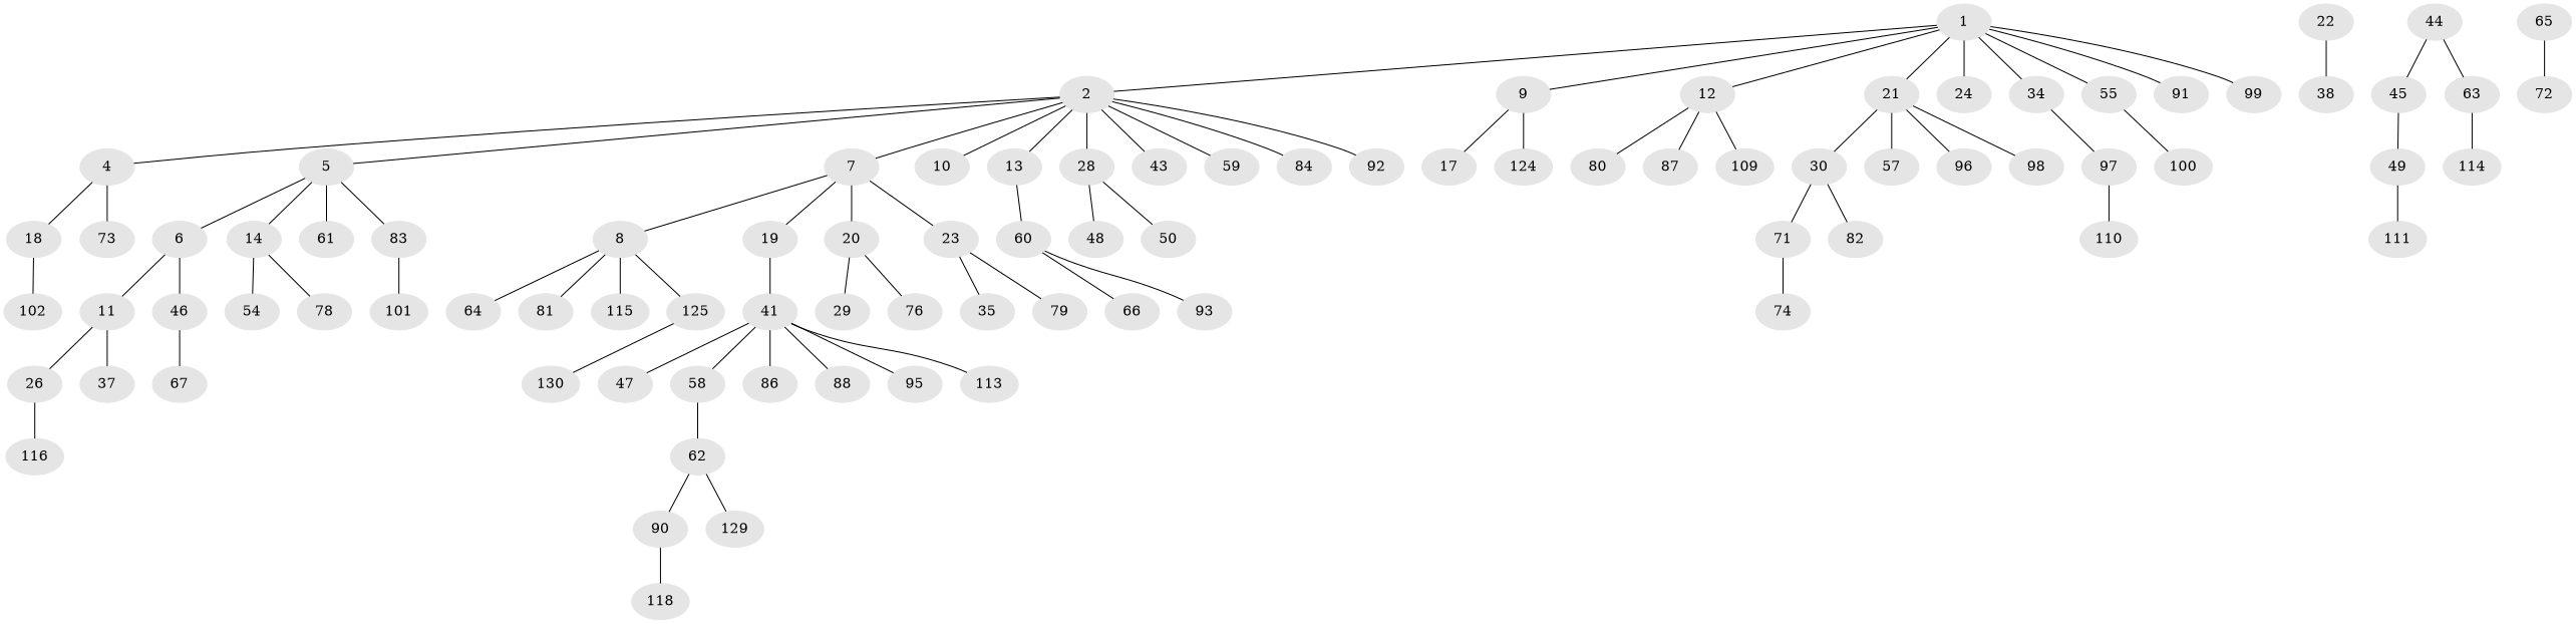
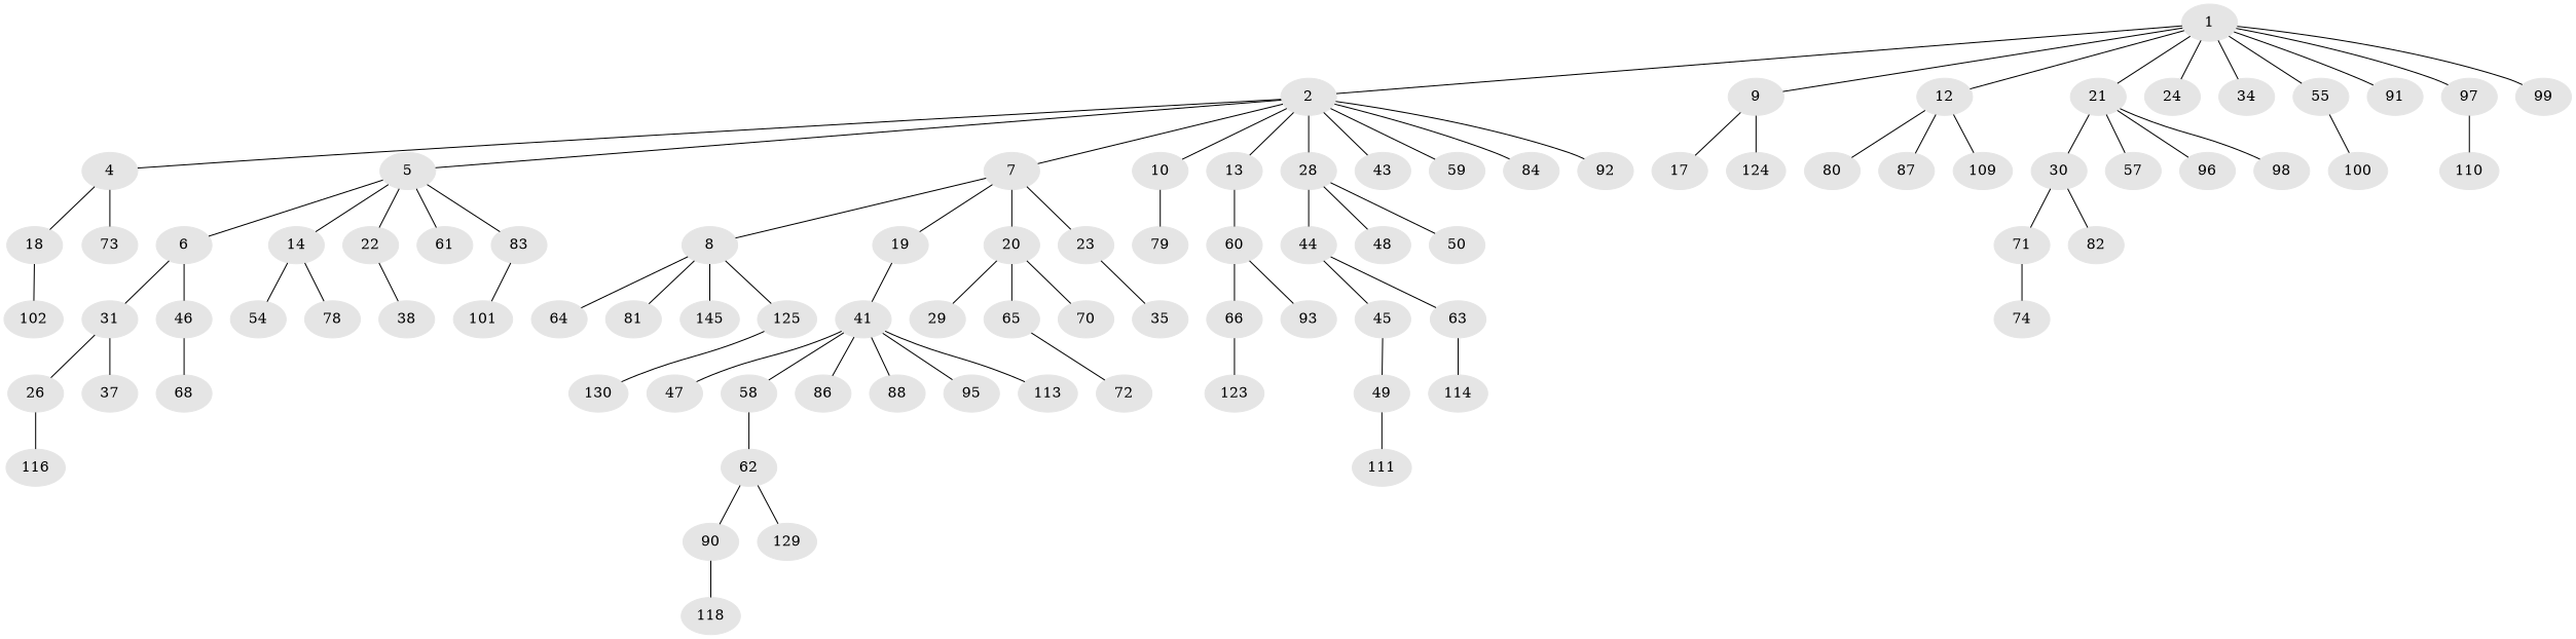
  graph {
    node [color=gray90 style=filled]
    1 [super="+15"]
    2 [super="+3"]
    9 [super="+77"]
    12 [super="+32"]
    21 [super="+94"]
    n6 [label=24]
    34
    55 [super="+76"]
    91
    97 [super="+119"]
    99 [super="+106"]
    4
    5 [super="+36"]
    7 [super="+112"]
    10 [super="+16"]
    13 [super="+128"]
    28 [super="+33"]
    43
    59
    84
    92
    17 [super="+39"]
    124
    80
    87
    109
    30 [super="+69"]
    57 [super="+75"]
    96
    98
    100
    110
    18 [super="+25"]
    73 [super="+127"]
    6
    14 [super="+120"]
    22
    61
    83 [super="+126"]
    8 [super="+40"]
    19 [super="+31"]
    20 [super="+104"]
    23 [super="+42"]
    60
    44 [super="+51"]
    48
    50
    102
-   11 [super="+24"]
+   11 [super="+24" label=31]
    46 [super="+52"]
    54
    78 [super="+89"]
    38 [super="+108"]
    101
    26 [super="+107"]
    37
-   68 [label=67]
+   68
    64
    81 [super="+131"]
-   115
+   115 [label=145]
    125
    41 [super="+53"]
    29 [super="+122"]
    65 [super="+121"]
-   70 [super="+132" label=76]
+   70 [super="+132"]
    35 [super="+56"]
    79
    130
    116
    66
    93
    47
    58
    86 [super="+117"]
    88
    95
    113
    72 [super="+85"]
    71
    82
    45
    63 [super="+105"]
    74
    62 [super="+67"]
    49 [super="+103"]
    114
    111
    90
    129
+   123
    118
    1 -- 2
    1 -- 9
    1 -- 12
    1 -- 21
    1 -- n6
    1 -- 34
    1 -- 55
    1 -- 91
-   34 -- 97
+   1 -- 97
    1 -- 99
    2 -- 4
    2 -- 5
    2 -- 7
    2 -- 10
    2 -- 13
    2 -- 28
    2 -- 43
    2 -- 59
    2 -- 84
    2 -- 92
    9 -- 17
    9 -- 124
    12 -- 80
    12 -- 87
    12 -- 109
    21 -- 30
    21 -- 57
    21 -- 96
    21 -- 98
    55 -- 100
    97 -- 110
    4 -- 18
    4 -- 73
    5 -- 6
    5 -- 14
+   5 -- 22
    5 -- 61
    5 -- 83
    7 -- 8
    7 -- 19
    7 -- 20
    7 -- 23
    13 -- 60
+   28 -- 44
    28 -- 48
    28 -- 50
    30 -- 71
    30 -- 82
    18 -- 102
    6 -- 11
    6 -- 46
    14 -- 54
    14 -- 78
    22 -- 38
    83 -- 101
    8 -- 64
    8 -- 81
    8 -- 115
    8 -- 125
    19 -- 41
    20 -- 29
+   20 -- 65
    20 -- 70
    23 -- 35
-   23 -- 79
+   10 -- 79
    60 -- 66
    60 -- 93
    44 -- 45
    44 -- 63
    11 -- 26
    11 -- 37
    46 -- 68
    26 -- 116
    125 -- 130
    41 -- 47
    41 -- 58
    41 -- 86
    41 -- 88
    41 -- 95
    41 -- 113
    65 -- 72
+   66 -- 123
    58 -- 62
    71 -- 74
    45 -- 49
    63 -- 114
    62 -- 90
    62 -- 129
    49 -- 111
    90 -- 118
  }
